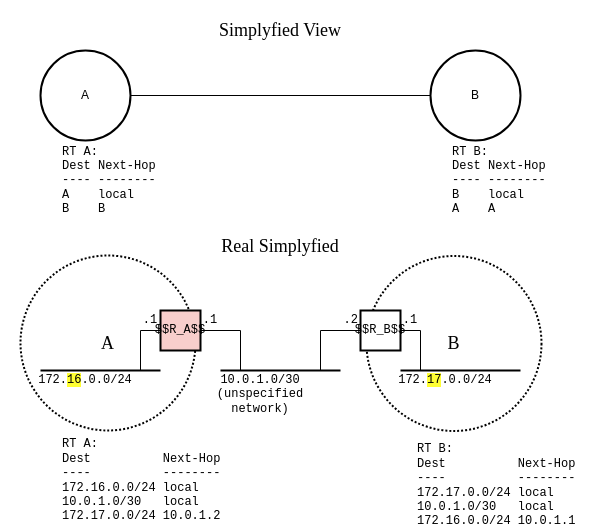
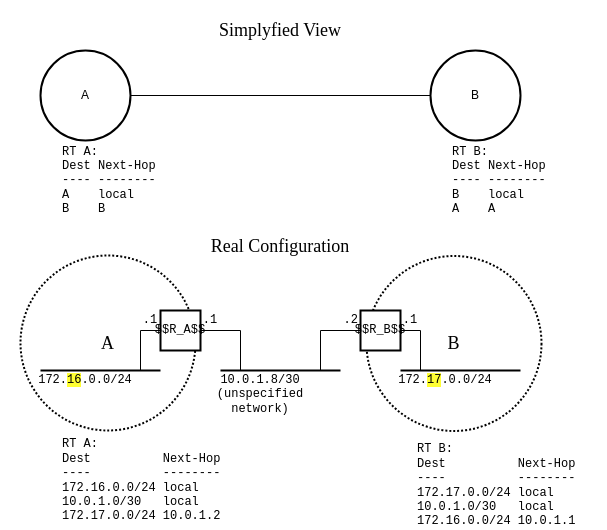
  <mxCell id="0" />
  <mxCell id="1" parent="0" />
  <mxCell id="2" value="B" style="ellipse;whiteSpace=wrap;html=1;aspect=fixed;dashed=1;dashPattern=1 1;strokeWidth=2;fontFamily=Verdana;fontSize=18;align=center;" vertex="1" parent="1"><mxGeometry x="366" y="255.5" width="175" height="175" as="geometry" /></mxCell>
  <mxCell id="3" value="A" style="ellipse;whiteSpace=wrap;html=1;aspect=fixed;dashed=1;dashPattern=1 1;strokeWidth=2;fontFamily=Verdana;fontSize=18;align=center;" vertex="1" parent="1"><mxGeometry x="20" y="255" width="175" height="175" as="geometry" /></mxCell>
  <mxCell id="4" value="A" style="ellipse;whiteSpace=wrap;html=1;aspect=fixed;strokeWidth=2;" vertex="1" parent="1"><mxGeometry x="40" y="50" width="90" height="90" as="geometry" /></mxCell>
  <mxCell id="5" value="B" style="ellipse;whiteSpace=wrap;html=1;aspect=fixed;strokeWidth=2;" vertex="1" parent="1"><mxGeometry x="430" y="50" width="90" height="90" as="geometry" /></mxCell>
  <mxCell id="6" value="" style="endArrow=none;html=1;exitX=1;exitY=0.5;exitDx=0;exitDy=0;entryX=0;entryY=0.5;entryDx=0;entryDy=0;" edge="1" parent="1" source="4" target="5"><mxGeometry width="50" height="50" relative="1" as="geometry"><mxPoint x="340" y="290" as="sourcePoint" /><mxPoint x="390" y="240" as="targetPoint" /></mxGeometry></mxCell>
  <mxCell id="7" value="RT A:&lt;br&gt;Dest Next-Hop&lt;br&gt;---- --------&lt;br&gt;A&amp;nbsp; &amp;nbsp; local&lt;br&gt;B&amp;nbsp; &amp;nbsp; B" style="text;html=1;strokeColor=none;fillColor=none;align=left;verticalAlign=middle;whiteSpace=wrap;rounded=0;fontFamily=Courier New;" vertex="1" parent="1"><mxGeometry x="60" y="170" width="110" height="20" as="geometry" /></mxCell>
  <mxCell id="8" value="RT B:&lt;br&gt;Dest Next-Hop&lt;br&gt;---- --------&lt;br&gt;B&amp;nbsp; &amp;nbsp; local&lt;br&gt;A&amp;nbsp; &amp;nbsp; A" style="text;html=1;strokeColor=none;fillColor=none;align=left;verticalAlign=middle;whiteSpace=wrap;rounded=0;fontFamily=Courier New;" vertex="1" parent="1"><mxGeometry x="450" y="170" width="110" height="20" as="geometry" /></mxCell>
- <mxCell id="9" value="$$R_A$$" style="whiteSpace=wrap;html=1;aspect=fixed;fontFamily=Courier New;align=center;strokeWidth=2;fillColor=#f8cecc;" vertex="1" parent="1"><mxGeometry x="160" y="310" width="40" height="40" as="geometry" /></mxCell>
+ <mxCell id="9" value="$$R_A$$" style="whiteSpace=wrap;html=1;aspect=fixed;fontFamily=Courier New;align=center;strokeWidth=2;" vertex="1" parent="1"><mxGeometry x="160" y="310" width="40" height="40" as="geometry" /></mxCell>
  <mxCell id="10" value="" style="endArrow=none;html=1;fontFamily=Courier New;strokeWidth=2;" edge="1" parent="1"><mxGeometry width="50" height="50" relative="1" as="geometry"><mxPoint x="40" y="370" as="sourcePoint" /><mxPoint x="160" y="370" as="targetPoint" /></mxGeometry></mxCell>
  <mxCell id="11" value="" style="endArrow=none;html=1;strokeWidth=1;fontFamily=Courier New;entryX=0;entryY=0.5;entryDx=0;entryDy=0;rounded=0;" edge="1" parent="1" target="9"><mxGeometry width="50" height="50" relative="1" as="geometry"><mxPoint x="140" y="370" as="sourcePoint" /><mxPoint x="390" y="270" as="targetPoint" /><Array as="points"><mxPoint x="140" y="330" /></Array></mxGeometry></mxCell>
  <mxCell id="12" value="172.&lt;span style=&quot;background-color: rgb(255 , 255 , 51)&quot;&gt;16&lt;/span&gt;.0.0/24" style="text;html=1;strokeColor=none;fillColor=none;align=center;verticalAlign=middle;whiteSpace=wrap;rounded=0;fontFamily=Courier New;" vertex="1" parent="1"><mxGeometry x="65" y="370" width="40" height="20" as="geometry" /></mxCell>
  <mxCell id="13" value=".1" style="text;html=1;strokeColor=none;fillColor=none;align=center;verticalAlign=middle;whiteSpace=wrap;rounded=0;fontFamily=Courier New;" vertex="1" parent="1"><mxGeometry x="130" y="310" width="40" height="20" as="geometry" /></mxCell>
  <mxCell id="14" value="$$R_B$$" style="whiteSpace=wrap;html=1;aspect=fixed;fontFamily=Courier New;align=center;strokeWidth=2;" vertex="1" parent="1"><mxGeometry x="360" y="310" width="40" height="40" as="geometry" /></mxCell>
  <mxCell id="15" value="" style="endArrow=none;html=1;fontFamily=Courier New;strokeWidth=2;" edge="1" parent="1"><mxGeometry x="440" y="340" width="50" height="50" as="geometry"><mxPoint x="400" y="370" as="sourcePoint" /><mxPoint x="520" y="370" as="targetPoint" /></mxGeometry></mxCell>
  <mxCell id="16" value="" style="endArrow=none;html=1;strokeWidth=1;fontFamily=Courier New;rounded=0;" edge="1" parent="1"><mxGeometry x="440" y="340" width="50" height="50" as="geometry"><mxPoint x="420" y="370" as="sourcePoint" /><mxPoint x="400" y="330" as="targetPoint" /><Array as="points"><mxPoint x="420" y="330" /></Array></mxGeometry></mxCell>
  <mxCell id="17" value="172.&lt;span style=&quot;background-color: rgb(255 , 255 , 51)&quot;&gt;17&lt;/span&gt;.0.0/24" style="text;html=1;strokeColor=none;fillColor=none;align=center;verticalAlign=middle;whiteSpace=wrap;rounded=0;fontFamily=Courier New;" vertex="1" parent="1"><mxGeometry x="425" y="370" width="40" height="20" as="geometry" /></mxCell>
  <mxCell id="18" value=".1" style="text;html=1;strokeColor=none;fillColor=none;align=center;verticalAlign=middle;whiteSpace=wrap;rounded=0;fontFamily=Courier New;" vertex="1" parent="1"><mxGeometry x="390" y="310" width="40" height="20" as="geometry" /></mxCell>
  <mxCell id="19" value="" style="endArrow=none;html=1;fontFamily=Courier New;strokeWidth=2;" edge="1" parent="1"><mxGeometry x="260" y="340" width="50" height="50" as="geometry"><mxPoint x="220" y="370" as="sourcePoint" /><mxPoint x="340" y="370" as="targetPoint" /></mxGeometry></mxCell>
- <mxCell id="20" value="10.0.1.0/30&lt;br&gt;(unspecified network)" style="text;html=1;strokeColor=none;fillColor=none;align=center;verticalAlign=middle;whiteSpace=wrap;rounded=0;fontFamily=Courier New;" vertex="1" parent="1"><mxGeometry x="240" y="384" width="40" height="20" as="geometry" /></mxCell>
+ <mxCell id="20" value="10.0.1.8/30&lt;br&gt;(unspecified network)" style="text;html=1;strokeColor=none;fillColor=none;align=center;verticalAlign=middle;whiteSpace=wrap;rounded=0;fontFamily=Courier New;" vertex="1" parent="1"><mxGeometry x="240" y="384" width="40" height="20" as="geometry" /></mxCell>
  <mxCell id="21" value="" style="endArrow=none;html=1;strokeWidth=1;fontFamily=Courier New;exitX=0.25;exitY=1;exitDx=0;exitDy=0;rounded=0;" edge="1" parent="1" source="25"><mxGeometry width="50" height="50" relative="1" as="geometry"><mxPoint x="340" y="310" as="sourcePoint" /><mxPoint x="240" y="370" as="targetPoint" /><Array as="points"><mxPoint x="240" y="330" /></Array></mxGeometry></mxCell>
  <mxCell id="22" value="" style="endArrow=none;html=1;strokeWidth=1;fontFamily=Courier New;entryX=0;entryY=0.5;entryDx=0;entryDy=0;rounded=0;" edge="1" parent="1" target="14"><mxGeometry width="50" height="50" relative="1" as="geometry"><mxPoint x="320" y="370" as="sourcePoint" /><mxPoint x="390" y="260" as="targetPoint" /><Array as="points"><mxPoint x="320" y="330" /></Array></mxGeometry></mxCell>
  <mxCell id="23" value="Simplyfied View" style="text;html=1;strokeColor=none;fillColor=none;align=center;verticalAlign=middle;whiteSpace=wrap;rounded=0;fontFamily=Verdana;fontSize=18;" vertex="1" parent="1"><mxGeometry x="180" y="20" width="200" height="20" as="geometry" /></mxCell>
- <mxCell id="24" value="Real Simplyfied" style="text;html=1;strokeColor=none;fillColor=none;align=center;verticalAlign=middle;whiteSpace=wrap;rounded=0;fontFamily=Verdana;fontSize=18;" vertex="1" parent="1"><mxGeometry x="180" y="235.5" width="200" height="20" as="geometry" /></mxCell>
+ <mxCell id="24" value="Real Configuration" style="text;html=1;strokeColor=none;fillColor=none;align=center;verticalAlign=middle;whiteSpace=wrap;rounded=0;fontFamily=Verdana;fontSize=18;" vertex="1" parent="1"><mxGeometry x="180" y="235.5" width="200" height="20" as="geometry" /></mxCell>
  <mxCell id="25" value=".1" style="text;html=1;strokeColor=none;fillColor=none;align=center;verticalAlign=middle;whiteSpace=wrap;rounded=0;fontFamily=Courier New;" vertex="1" parent="1"><mxGeometry x="190" y="310" width="40" height="20" as="geometry" /></mxCell>
  <mxCell id="26" value="" style="endArrow=none;html=1;strokeWidth=1;fontFamily=Courier New;exitX=1;exitY=0.5;exitDx=0;exitDy=0;rounded=0;" edge="1" parent="1" source="9" target="25"><mxGeometry width="50" height="50" relative="1" as="geometry"><mxPoint x="200" y="330" as="sourcePoint" /><mxPoint x="240" y="370" as="targetPoint" /><Array as="points" /></mxGeometry></mxCell>
  <mxCell id="27" value=".2" style="text;html=1;strokeColor=none;fillColor=none;align=right;verticalAlign=middle;whiteSpace=wrap;rounded=0;fontFamily=Courier New;" vertex="1" parent="1"><mxGeometry x="320" y="310" width="40" height="20" as="geometry" /></mxCell>
  <mxCell id="28" value="RT A:&lt;br&gt;Dest&amp;nbsp; &amp;nbsp; &amp;nbsp; &amp;nbsp; &amp;nbsp; Next-Hop&lt;br&gt;----&amp;nbsp; &amp;nbsp; &amp;nbsp; &amp;nbsp; &amp;nbsp; --------&lt;br&gt;172.16.0.0/24 local&lt;br&gt;10.0.1.0/30&amp;nbsp; &amp;nbsp;local&lt;br&gt;172.17.0.0/24 10.0.1.2" style="text;html=1;strokeColor=none;fillColor=none;align=left;verticalAlign=middle;whiteSpace=wrap;rounded=0;fontFamily=Courier New;" vertex="1" parent="1"><mxGeometry x="60" y="470" width="170" height="20" as="geometry" /></mxCell>
  <mxCell id="29" value="RT B:&lt;br&gt;Dest&amp;nbsp; &amp;nbsp; &amp;nbsp; &amp;nbsp; &amp;nbsp; Next-Hop&lt;br&gt;----&amp;nbsp; &amp;nbsp; &amp;nbsp; &amp;nbsp; &amp;nbsp; --------&lt;br&gt;172.17.0.0/24 local&lt;br&gt;10.0.1.0/30&amp;nbsp; &amp;nbsp;local&lt;br&gt;172.16.0.0/24 10.0.1.1" style="text;html=1;strokeColor=none;fillColor=none;align=left;verticalAlign=middle;whiteSpace=wrap;rounded=0;fontFamily=Courier New;" vertex="1" parent="1"><mxGeometry x="415" y="475" width="170" height="20" as="geometry" /></mxCell>
